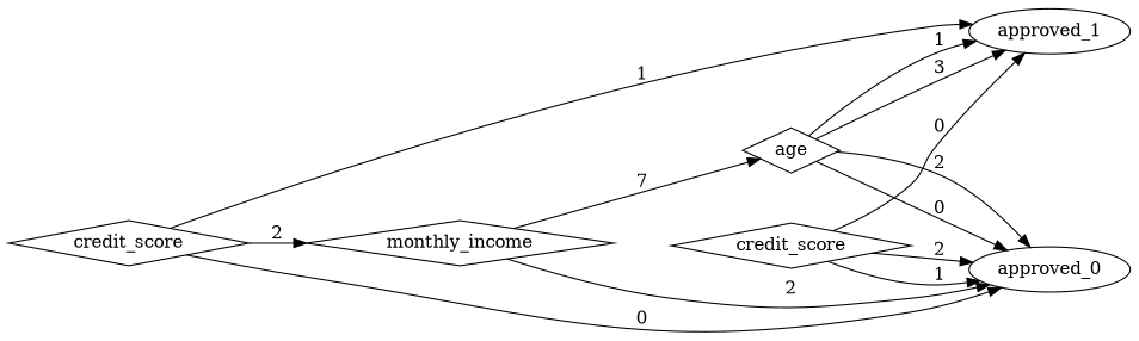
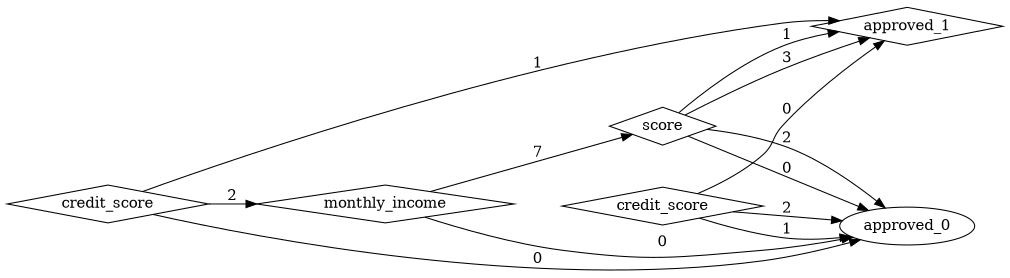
  digraph {
    rankdir=LR
    node [shape=diamond]
-   n1 [label=approved_1 shape=""]
+   n1 [label=approved_1]
    n2 [label=approved_0 shape=""]
-   n3 [label=age]
+   n3 [label=score]
    n4 [label=monthly_income]
    n5 [label=credit_score]
    n6 [label=credit_score]
    n3 -> n1 [label=3]
    n3 -> n1 [label=1]
    n3 -> n2 [label=2]
    n3 -> n2 [label=0]
-   n4 -> n2 [label=2]
+   n4 -> n2 [label=0]
    n4 -> n3 [label=7]
    n5 -> n1 [label=0]
    n5 -> n2 [label=2]
    n5 -> n2 [label=1]
    n6 -> n1 [label=1]
    n6 -> n2 [label=0]
    n6 -> n4 [label=2]
  }
